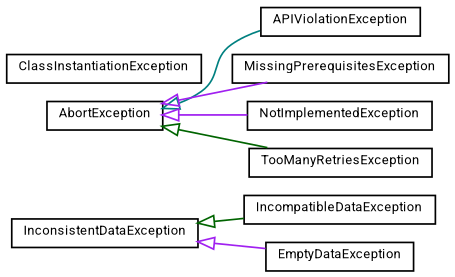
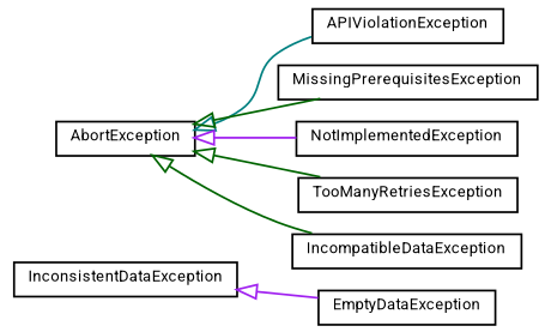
  digraph {
    nodesep=0.15
    rankdir=LR
    ranksep=0.25
    node [fontcolor=black fontname=Roboto fontsize=8 margin=0 shape=plaintext]
    edge [arrowtail=empty color=purple dir=back fontname=Roboto fontsize=7 labelfontname=Roboto labelfontsize=7 weight=10]
    n1 [height=0 label=<<table title="de.lmu.ifi.dbs.elki.utilities.exceptions.APIViolationException" border="0" cellborder="1" cellspacing="0" cellpadding="2" href="APIViolationException.html" target="_parent"> 		<tr><td><table border="0" cellspacing="0" cellpadding="1"> 		<tr><td align="center" balign="center"> <font face="Roboto">APIViolationException</font> </td></tr> 		</table></td></tr> 		</table>> width=0]
    n2 [height=0 label=<<table title="de.lmu.ifi.dbs.elki.utilities.exceptions.EmptyDataException" border="0" cellborder="1" cellspacing="0" cellpadding="2" href="EmptyDataException.html" target="_parent"> 		<tr><td><table border="0" cellspacing="0" cellpadding="1"> 		<tr><td align="center" balign="center"> <font face="Roboto">EmptyDataException</font> </td></tr> 		</table></td></tr> 		</table>> width=0]
-   n3 [height=0 label=<<table title="de.lmu.ifi.dbs.elki.utilities.exceptions.ClassInstantiationException" border="0" cellborder="1" cellspacing="0" cellpadding="2" href="ClassInstantiationException.html" target="_parent"> 		<tr><td><table border="0" cellspacing="0" cellpadding="1"> 		<tr><td align="center" balign="center"> <font face="Roboto">ClassInstantiationException</font> </td></tr> 		</table></td></tr> 		</table>> width=0]
    n4 [height=0 label=<<table title="de.lmu.ifi.dbs.elki.utilities.exceptions.InconsistentDataException" border="0" cellborder="1" cellspacing="0" cellpadding="2" href="InconsistentDataException.html" target="_parent"> 		<tr><td><table border="0" cellspacing="0" cellpadding="1"> 		<tr><td align="center" balign="center"> <font face="Roboto">InconsistentDataException</font> </td></tr> 		</table></td></tr> 		</table>> width=0]
    n5 [height=0 label=<<table title="de.lmu.ifi.dbs.elki.utilities.exceptions.AbortException" border="0" cellborder="1" cellspacing="0" cellpadding="2" href="AbortException.html" target="_parent"> 		<tr><td><table border="0" cellspacing="0" cellpadding="1"> 		<tr><td align="center" balign="center"> <font face="Roboto">AbortException</font> </td></tr> 		</table></td></tr> 		</table>> width=0]
    n6 [height=0 label=<<table title="de.lmu.ifi.dbs.elki.utilities.exceptions.MissingPrerequisitesException" border="0" cellborder="1" cellspacing="0" cellpadding="2" href="MissingPrerequisitesException.html" target="_parent"> 		<tr><td><table border="0" cellspacing="0" cellpadding="1"> 		<tr><td align="center" balign="center"> <font face="Roboto">MissingPrerequisitesException</font> </td></tr> 		</table></td></tr> 		</table>> width=0]
    n7 [height=0 label=<<table title="de.lmu.ifi.dbs.elki.utilities.exceptions.NotImplementedException" border="0" cellborder="1" cellspacing="0" cellpadding="2" href="NotImplementedException.html" target="_parent"> 		<tr><td><table border="0" cellspacing="0" cellpadding="1"> 		<tr><td align="center" balign="center"> <font face="Roboto">NotImplementedException</font> </td></tr> 		</table></td></tr> 		</table>> width=0]
    n8 [height=0 label=<<table title="de.lmu.ifi.dbs.elki.utilities.exceptions.TooManyRetriesException" border="0" cellborder="1" cellspacing="0" cellpadding="2" href="TooManyRetriesException.html" target="_parent"> 		<tr><td><table border="0" cellspacing="0" cellpadding="1"> 		<tr><td align="center" balign="center"> <font face="Roboto">TooManyRetriesException</font> </td></tr> 		</table></td></tr> 		</table>> width=0]
    n9 [height=0 label=<<table title="de.lmu.ifi.dbs.elki.utilities.exceptions.IncompatibleDataException" border="0" cellborder="1" cellspacing="0" cellpadding="2" href="IncompatibleDataException.html" target="_parent"> 		<tr><td><table border="0" cellspacing="0" cellpadding="1"> 		<tr><td align="center" balign="center"> <font face="Roboto">IncompatibleDataException</font> </td></tr> 		</table></td></tr> 		</table>> width=0]
    n4 -> n2
    n5 -> n1 [color=teal]
-   n5 -> n6
+   n5 -> n6 [color=darkgreen]
    n5 -> n7
    n5 -> n8 [color=darkgreen]
-   n4 -> n9 [color=darkgreen]
+   n5 -> n9 [color=darkgreen]
  }
